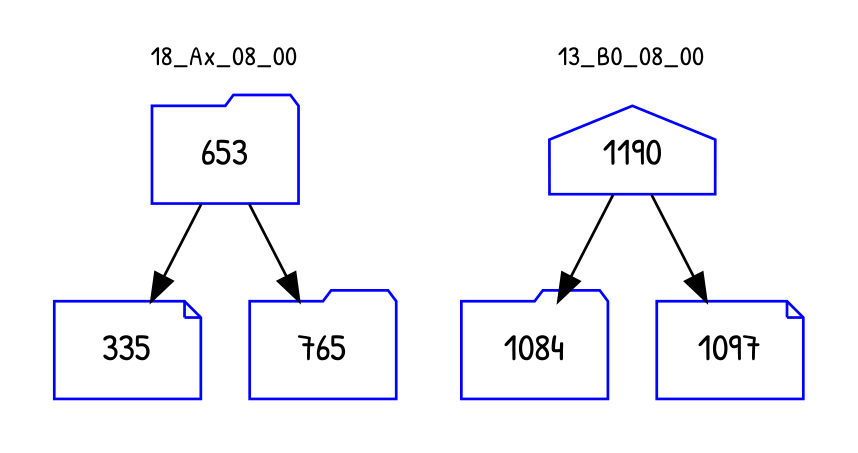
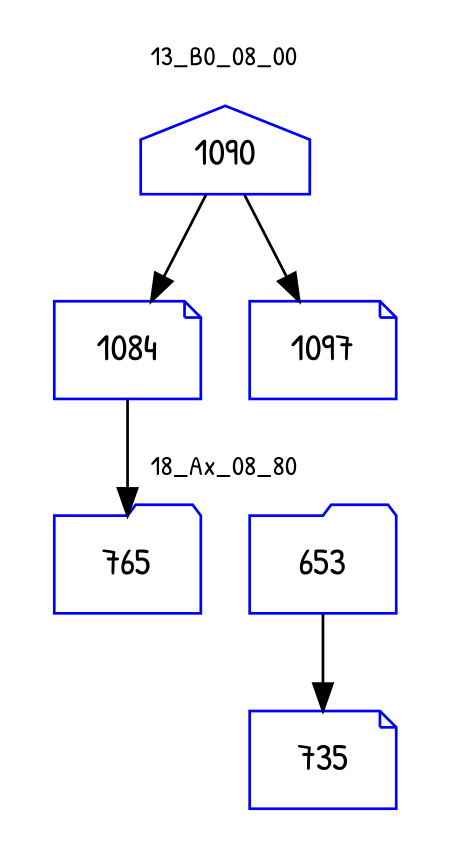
  digraph {
    fontname="Patrick Hand"
    node [color=blue fontname="Patrick Hand" shape=note]
    edge [color=black fontname="Patrick Hand"]
    n1 [label=653 shape=folder]
-   n2 [label=335]
+   n2 [label=735]
    n3 [label=765 shape=folder]
-   n4 [label=1190 shape=house]
-   n5 [label=1084 shape=folder]
+   n4 [label=1090 shape=house]
+   n5 [label=1084]
    n6 [label=1097]
    subgraph cluster_1 {
      color=white
      fontsize=10
-     label="18_Ax_08_00"
+     label="18_Ax_08_80"
      n1
      n2
      n3
    }
    subgraph cluster_2 {
      color=white
      fontsize=10
      label="13_B0_08_00"
      n4
      n5
      n6
    }
    n1 -> n2
-   n1 -> n3
+   n5 -> n3
    n4 -> n5
    n4 -> n6
  }
